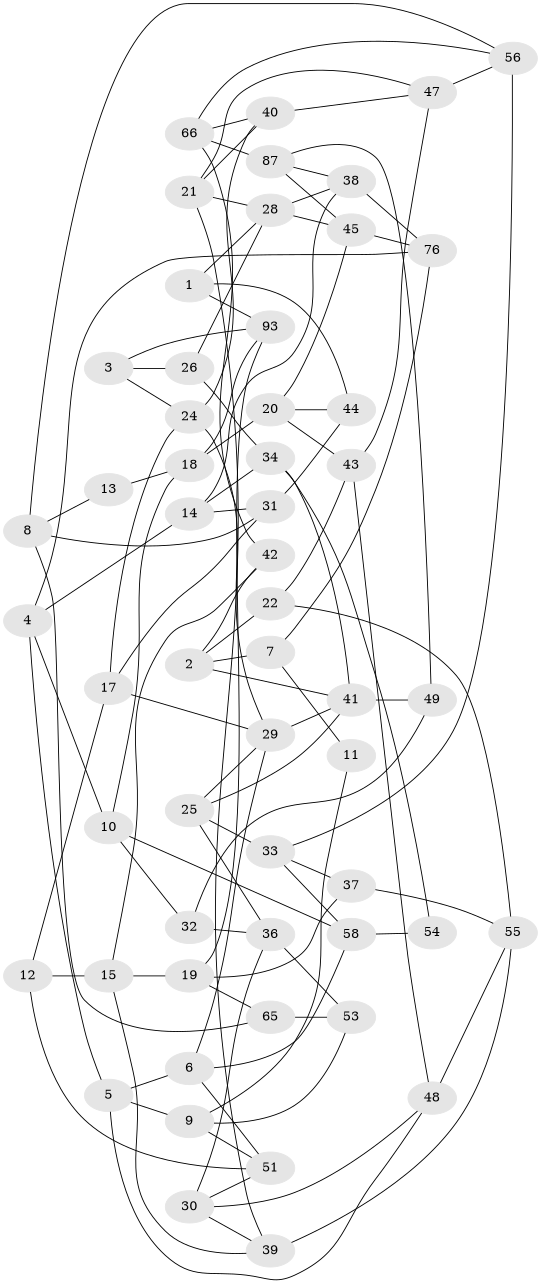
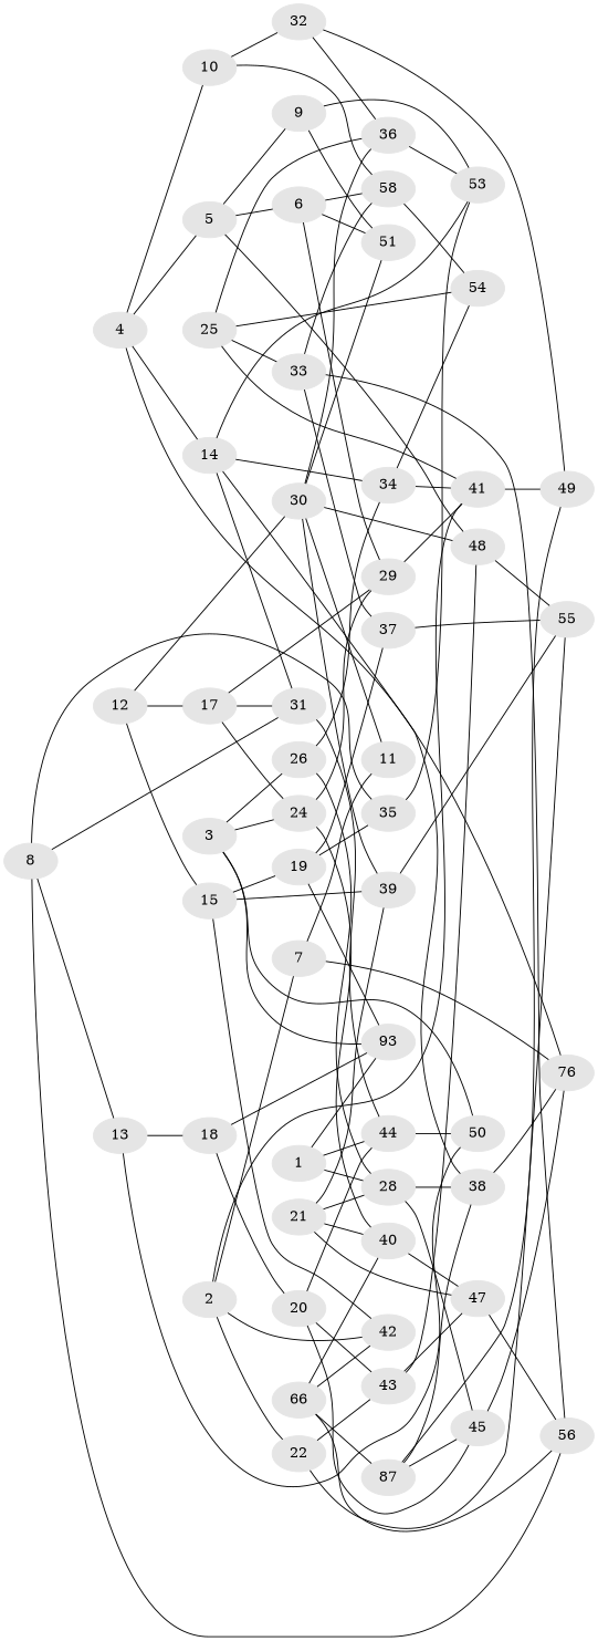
  graph {
    rankdir=LR
    node [color=gray90 style=filled]
    n1 [label=93]
    1
    28
    44
    38
    45
    32
    49
    36
+   50
    2
    7
    22
    42
    41
    n16 [label=76]
    11
    43
    55
    3
    24
    26
    29
    40
    34
    4
    5
    10
    14
    6
    9
    48
    n33 [label=58]
    18
    12
    51
    15
    17
    53
    54
    13
    8
    31
-   35 [label=65]
+   35
    56
    20
    19
    39
    37
    n50 [label=66]
    n51 [label=87]
    47
    21
    25
    33
    30
    1 -- n1
    1 -- 28
    1 -- 44
    28 -- 38
    28 -- 45
+   44 -- 50
    38 -- n16
    45 -- n16
    32 -- 49
    32 -- 36
    36 -- 53
    2 -- 7
    2 -- 22
    2 -- 42
    2 -- 41
    7 -- n16
    7 -- 11
    22 -- 43
    22 -- 55
    41 -- 49
    43 -- 48
    43 -- 47
    3 -- n1
+   3 -- 50
    3 -- 24
    3 -- 26
    24 -- 29
    24 -- 40
    26 -- 28
    26 -- 34
    29 -- 41
    40 -- 47
    34 -- 41
    34 -- 54
    4 -- n16
    4 -- 5
    4 -- 10
    4 -- 14
    5 -- 6
    5 -- 9
    5 -- 48
    10 -- 32
    10 -- n33
-   10 -- 18
    14 -- 38
    14 -- 34
+   14 -- 53
    14 -- 31
    6 -- 29
    6 -- n33
    6 -- 51
-   9 -- 11
+   30 -- 11
    9 -- 51
    9 -- 53
    48 -- 55
    n33 -- 54
    18 -- n1
    18 -- 20
-   12 -- 51
+   12 -- 30
    12 -- 15
    12 -- 17
    15 -- 42
    15 -- 19
    15 -- 39
    17 -- 24
    17 -- 29
    17 -- 31
+   13 -- 50
    13 -- 18
    8 -- 13
    8 -- 31
    8 -- 35
    8 -- 56
    31 -- 44
    35 -- 53
    20 -- 44
    20 -- 45
    20 -- 43
    19 -- n1
    19 -- 35
    19 -- 37
    39 -- 55
    37 -- 55
    n50 -- 42
    n50 -- 40
    n50 -- 56
    n50 -- n51
    n51 -- 38
    n51 -- 45
    n51 -- 49
    47 -- 56
    21 -- 28
    21 -- 40
    21 -- 39
    21 -- 47
    25 -- 36
    25 -- 41
-   25 -- 29
+   25 -- 54
    25 -- 33
    33 -- n33
    33 -- 56
    33 -- 37
    30 -- 36
    30 -- 48
    30 -- 51
    30 -- 39
  }
